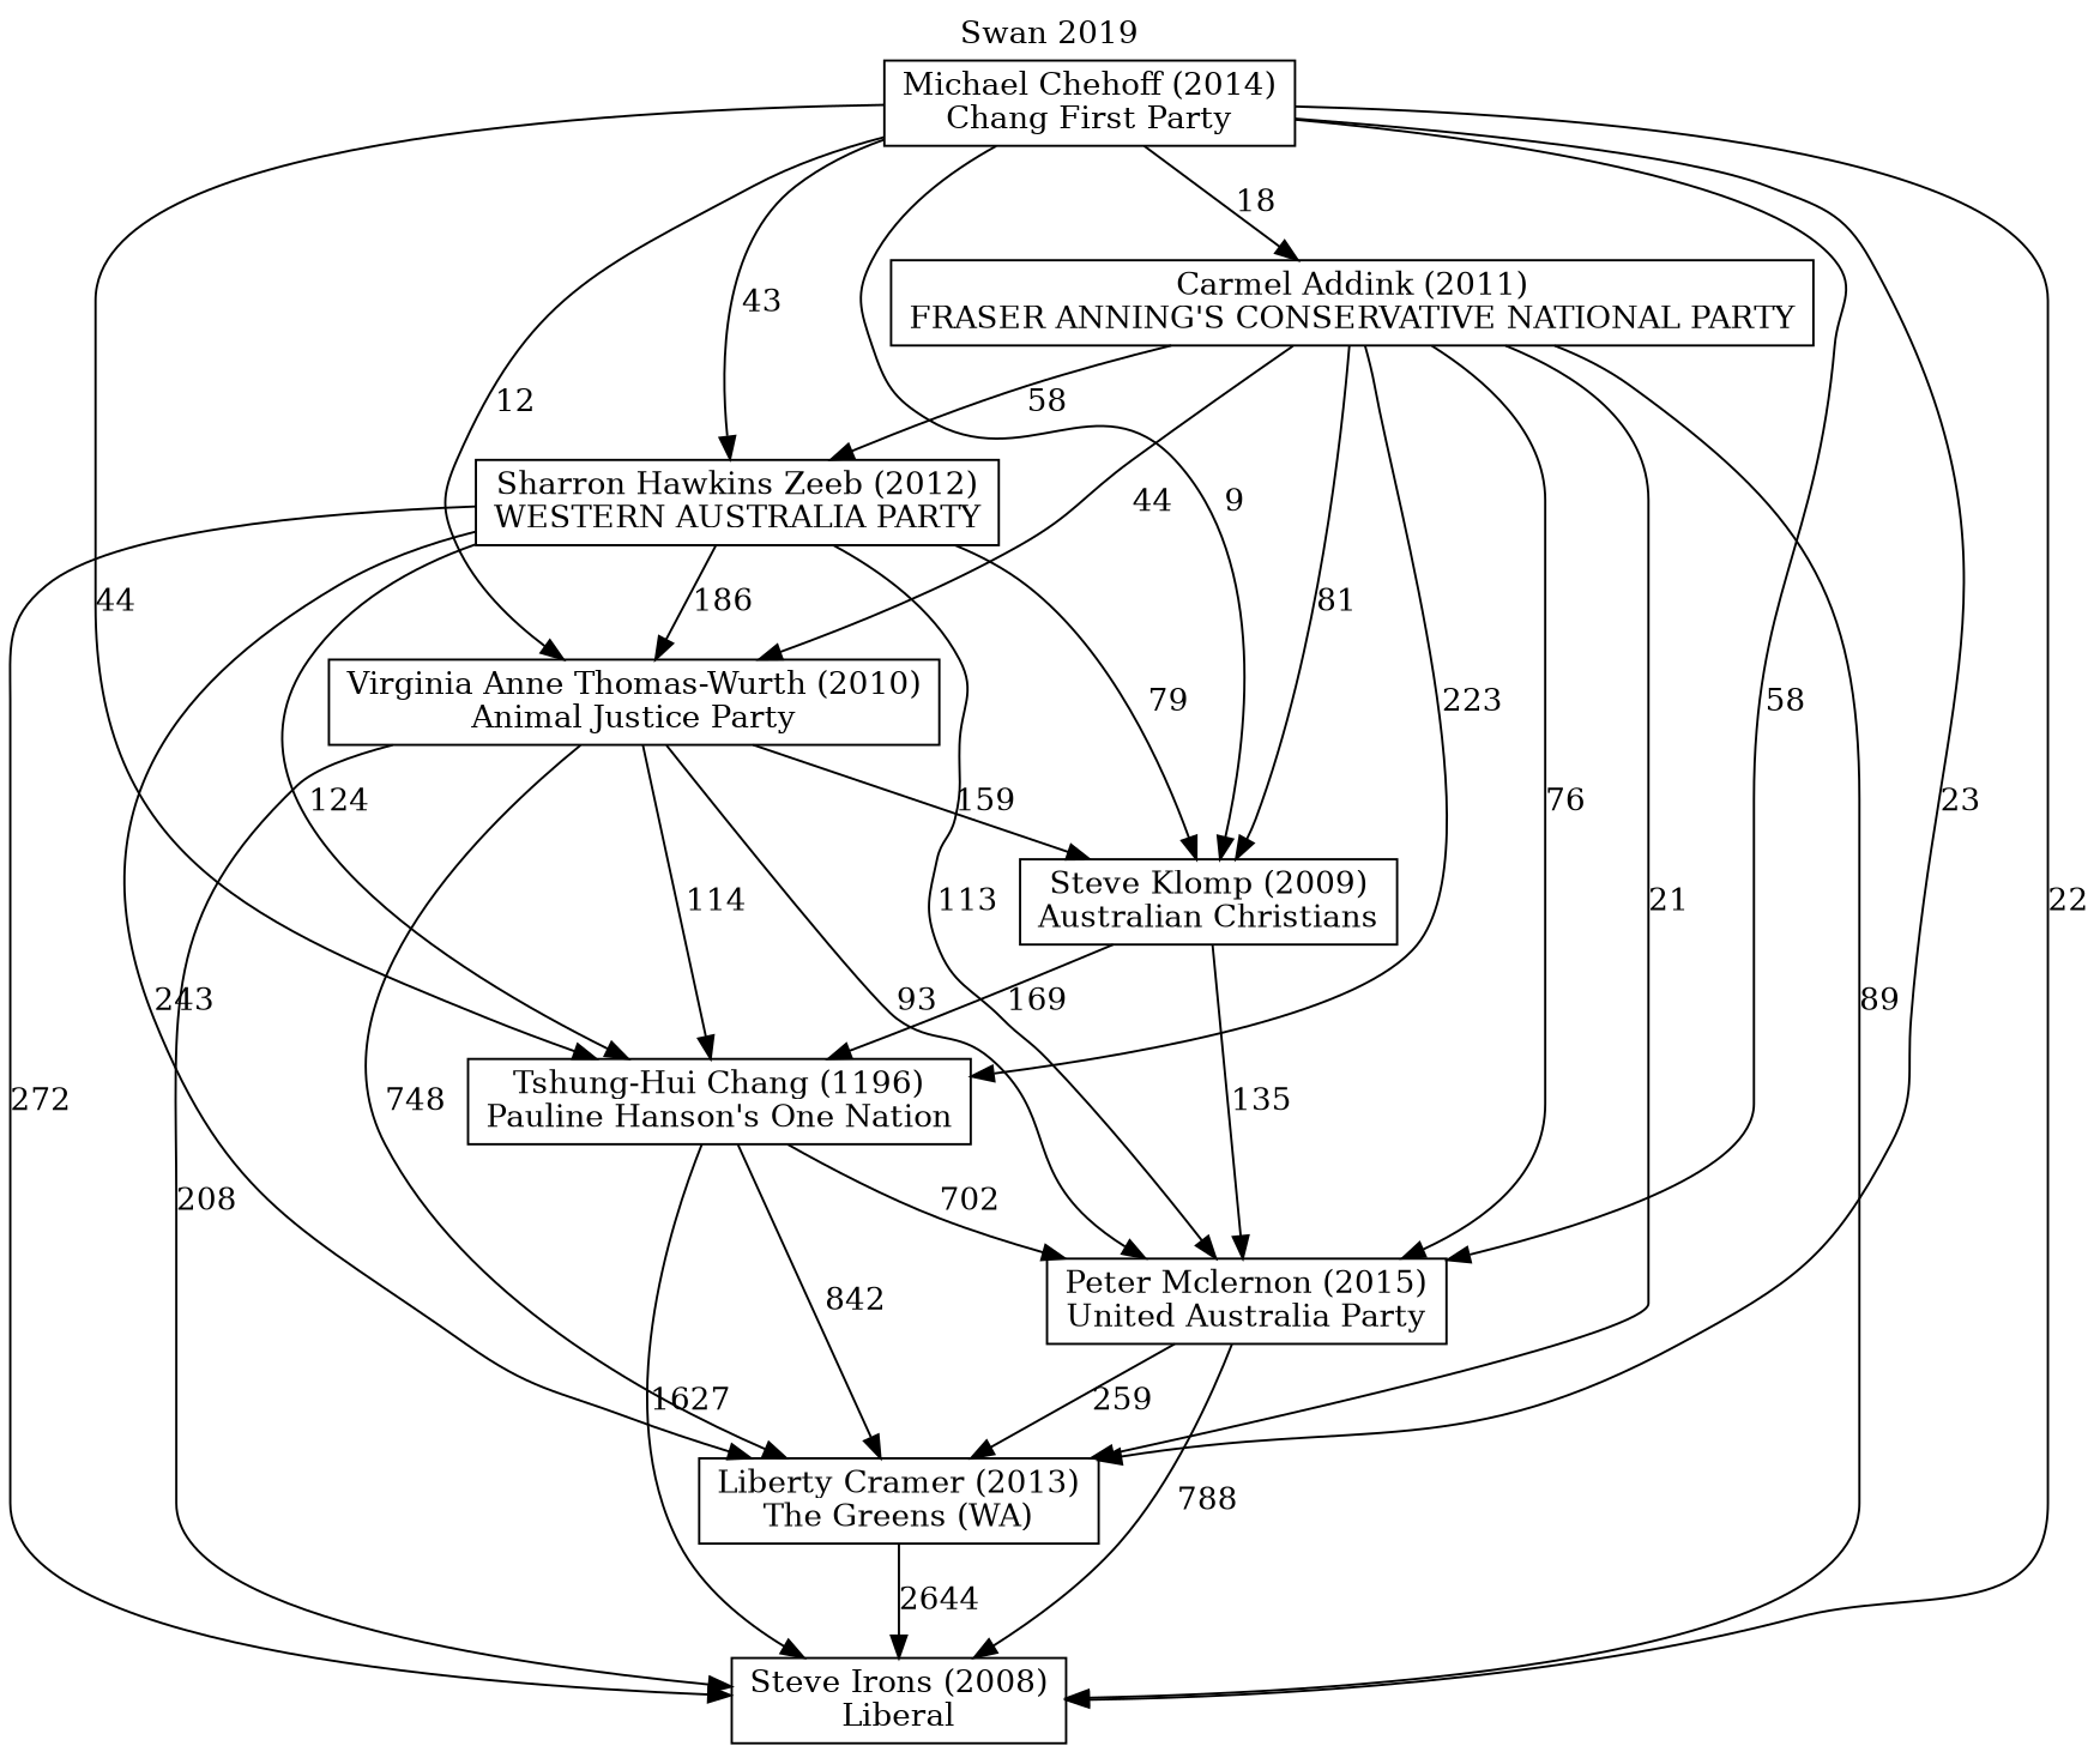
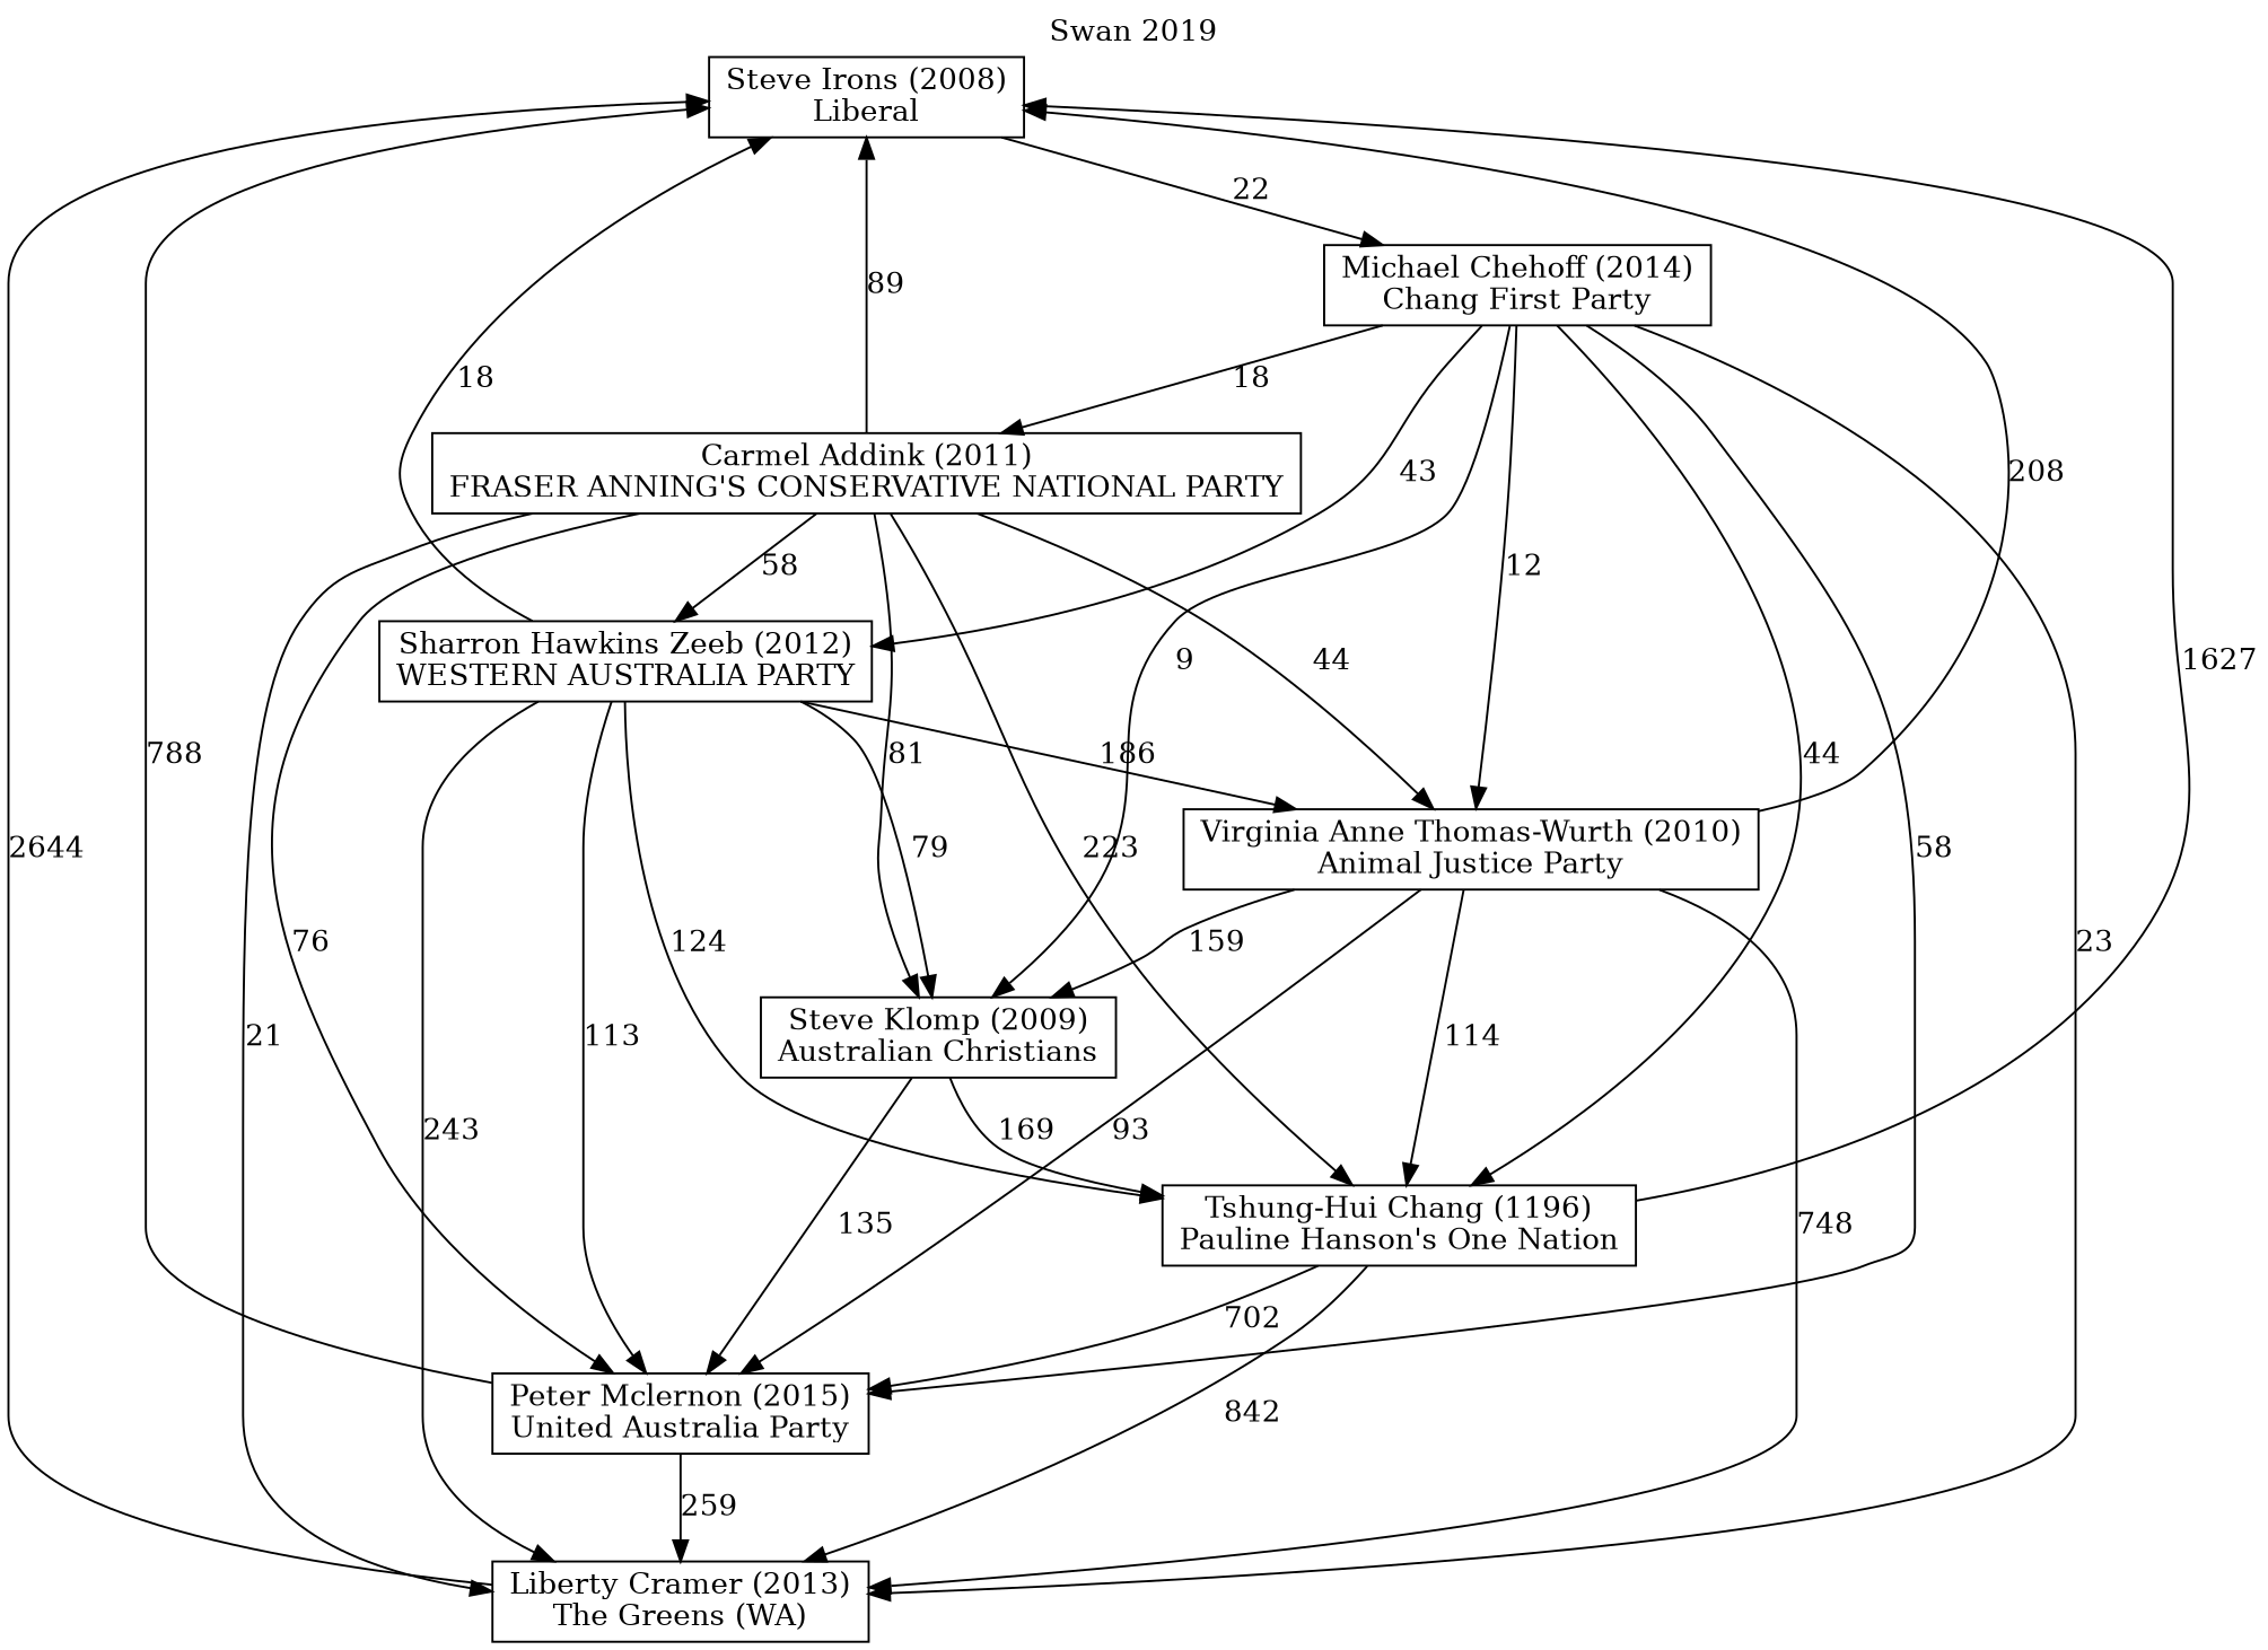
  digraph {
    label="Swan 2019"
    labelloc=t
    mclimit=10
    node [shape=box]
    n1 [label="Steve Irons (2008)\nLiberal"]
    n2 [label="Liberty Cramer (2013)\nThe Greens (WA)"]
    n3 [label="Tshung-Hui Chang (1196)\nPauline Hanson's One Nation"]
    n4 [label="Peter Mclernon (2015)\nUnited Australia Party"]
    n5 [label="Steve Klomp (2009)\nAustralian Christians"]
    n6 [label="Virginia Anne Thomas-Wurth (2010)\nAnimal Justice Party"]
    n7 [label="Sharron Hawkins Zeeb (2012)\nWESTERN AUSTRALIA PARTY"]
    n8 [label="Carmel Addink (2011)\nFRASER ANNING'S CONSERVATIVE NATIONAL PARTY"]
    n9 [label="Michael Chehoff (2014)\nChang First Party"]
    n2 -> n1 [label=2644]
    n3 -> n1 [label=1627]
    n3 -> n2 [label=842]
    n3 -> n4 [label=702]
    n4 -> n1 [label=788]
    n4 -> n2 [label=259]
    n5 -> n3 [label=169]
    n5 -> n4 [label=135]
    n6 -> n1 [label=208]
    n6 -> n2 [label=748]
    n6 -> n3 [label=114]
    n6 -> n4 [label=93]
    n6 -> n5 [label=159]
-   n7 -> n1 [label=272]
+   n7 -> n1 [label=18]
    n7 -> n2 [label=243]
    n7 -> n3 [label=124]
    n7 -> n4 [label=113]
    n7 -> n5 [label=79]
    n7 -> n6 [label=186]
    n8 -> n1 [label=89]
    n8 -> n2 [label=21]
    n8 -> n3 [label=223]
    n8 -> n4 [label=76]
    n8 -> n5 [label=81]
    n8 -> n6 [label=44]
    n8 -> n7 [label=58]
-   n9 -> n1 [label=22]
+   n1 -> n9 [label=22]
    n9 -> n2 [label=23]
    n9 -> n3 [label=44]
    n9 -> n4 [label=58]
    n9 -> n5 [label=9]
    n9 -> n6 [label=12]
    n9 -> n7 [label=43]
    n9 -> n8 [label=18]
  }
